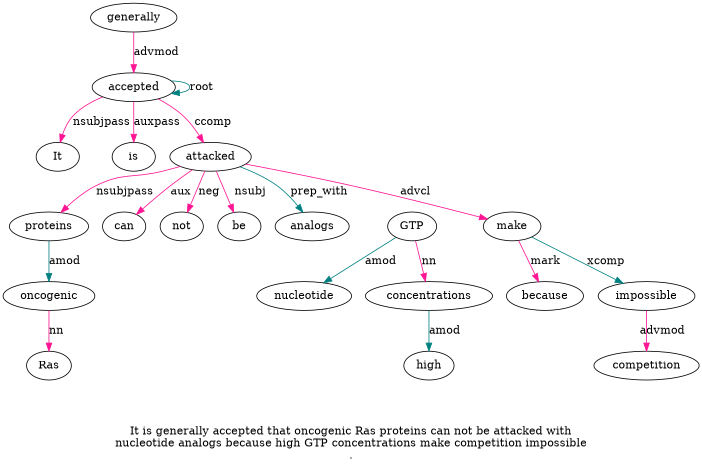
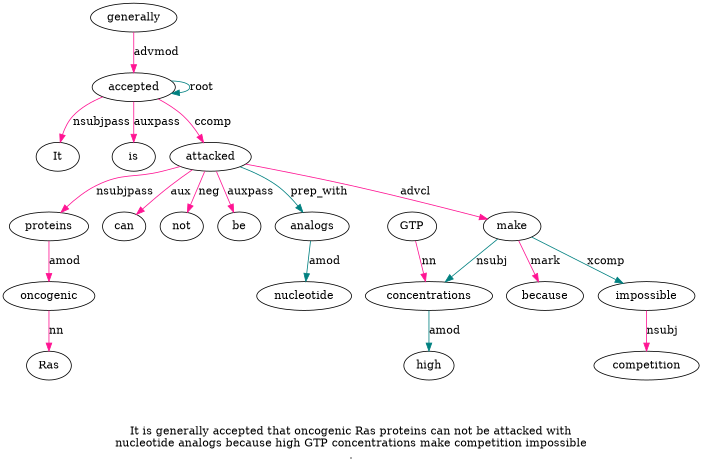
  digraph {
    label="It is generally accepted that oncogenic Ras proteins can not be attacked with\nnucleotide analogs because high GTP concentrations make competition impossible\n."
    node [fillcolor=white style=filled]
    edge [color=deeppink]
    n1 [label=accepted]
    n2 [label=It]
    n3 [label=is]
    n4 [label=attacked]
    n5 [label=generally]
    n6 [label=proteins]
    n7 [label=can]
    n8 [label=not]
    n9 [label=be]
    n10 [label=analogs]
    n11 [label=make]
    n12 [label=oncogenic]
    n13 [label=nucleotide]
    n14 [label=because]
    n15 [label=concentrations]
    n16 [label=impossible]
    n17 [label=Ras]
    n18 [label=high]
    n19 [label=competition]
    n20 [label=GTP]
    n1 -> n1 [color=teal label=root]
    n1 -> n2 [label=nsubjpass]
    n1 -> n3 [label=auxpass]
    n1 -> n4 [label=ccomp]
    n4 -> n6 [label=nsubjpass]
    n4 -> n7 [label=aux]
    n4 -> n8 [label=neg]
-   n4 -> n9 [label=nsubj]
+   n4 -> n9 [label=auxpass]
    n4 -> n10 [color=teal label=prep_with]
    n4 -> n11 [label=advcl]
    n5 -> n1 [label=advmod]
-   n6 -> n12 [color=teal label=amod]
-   n20 -> n13 [color=teal label=amod]
+   n6 -> n12 [label=amod]
+   n10 -> n13 [color=teal label=amod]
    n11 -> n14 [label=mark]
+   n11 -> n15 [color=teal label=nsubj]
    n11 -> n16 [color=teal label=xcomp]
    n12 -> n17 [label=nn]
    n15 -> n18 [color=teal label=amod]
-   n16 -> n19 [label=advmod]
+   n16 -> n19 [label=nsubj]
    n20 -> n15 [label=nn]
  }
